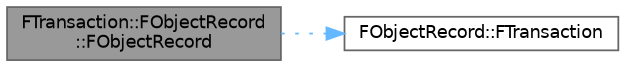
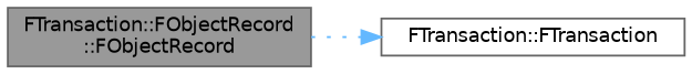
  digraph {
    rankdir=LR
    node [fontname=Helvetica fontsize=10 shape=box style=filled]
    n1 [color=gray40 fillcolor=grey60 fontcolor=black height=0.2 label="FTransaction::FObjectRecord\l::FObjectRecord" width=0.4]
-   n2 [color=grey40 fillcolor=white height=0.2 label="FObjectRecord::FTransaction" width=0.4]
+   n2 [color=grey40 fillcolor=white height=0.2 label="FTransaction::FTransaction" width=0.4]
    n1 -> n2 [color=steelblue1 fontname=Helvetica fontsize=10 labelfontname=Helvetica labelfontsize=10 style=dotted]
  }
